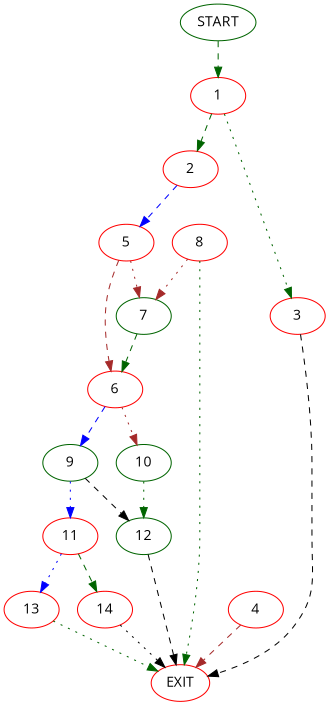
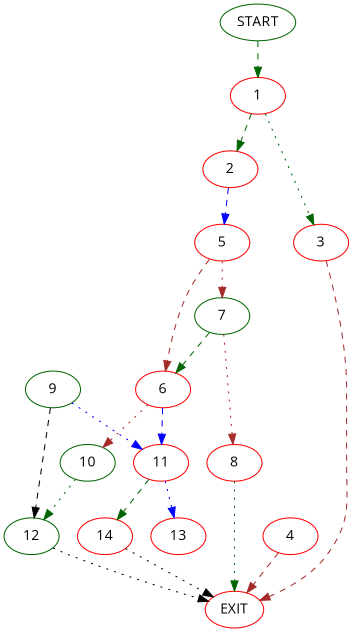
  digraph {
    fontname="Open Sans"
    node [color=red fontname="Open Sans"]
    edge [color=darkgreen fontname="Open Sans" style=dashed]
    n1 [color=darkgreen label=START]
    1
    2
    3
    n5 [label=EXIT]
    5
    4
    6
    7 [color=darkgreen]
    9 [color=darkgreen]
    10 [color=darkgreen]
    8
    11
    12 [color=darkgreen]
    13
    14
    n1 -> 1
    1 -> 2
    1 -> 3 [style=dotted]
    2 -> 5 [color=blue]
-   3 -> n5 [color=black]
+   3 -> n5 [color=brown]
    5 -> 6 [color=brown]
    5 -> 7 [color=brown style=dotted]
    4 -> n5 [color=brown]
-   6 -> 9 [color=blue]
+   6 -> 11 [color=blue]
    6 -> 10 [color=brown style=dotted]
    7 -> 6
-   8 -> 7 [color=brown style=dotted]
+   7 -> 8 [color=brown style=dotted]
    9 -> 11 [color=blue style=dotted]
    9 -> 12 [color=black]
    10 -> 12 [style=dotted]
    8 -> n5 [style=dotted]
    11 -> 13 [color=blue style=dotted]
    11 -> 14
-   12 -> n5 [color=black]
-   13 -> n5 [style=dotted]
+   12 -> n5 [color=black style=dotted]
    14 -> n5 [color=black style=dotted]
  }
